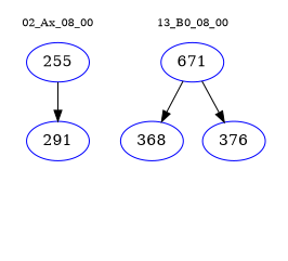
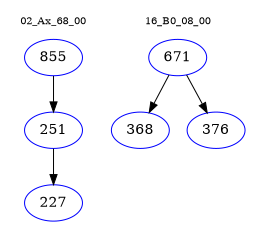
  digraph {
    node [color=blue]
    edge [color=black]
-   n1 [label=291]
-   n3 [label=255]
+   n1 [label=251]
+   n2 [label=227]
+   n3 [label=855]
    n4 [label=671]
    n5 [label=368]
    n6 [label=376]
    subgraph cluster_1 {
      color=white
      fontsize=10
-     label="02_Ax_08_00"
+     label="02_Ax_68_00"
      n1
+     n2
      n3
    }
    subgraph cluster_2 {
      color=white
      fontsize=10
-     label="13_B0_08_00"
+     label="16_B0_08_00"
      n4
      n5
      n6
    }
+   n1 -> n2
    n3 -> n1
    n4 -> n5
    n4 -> n6
  }
